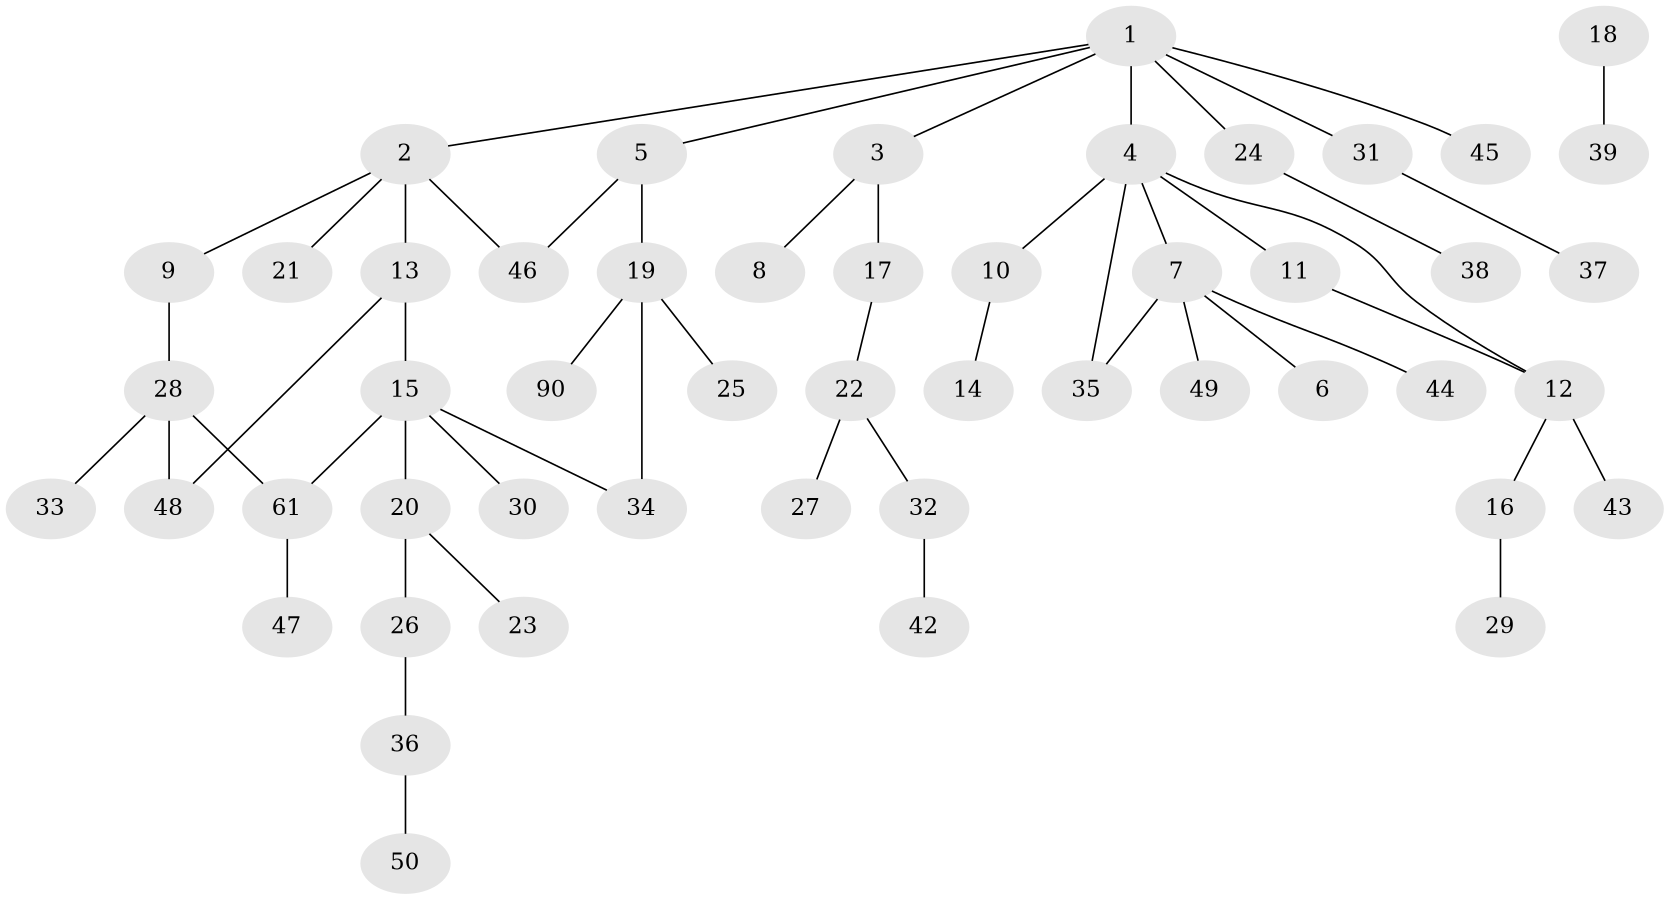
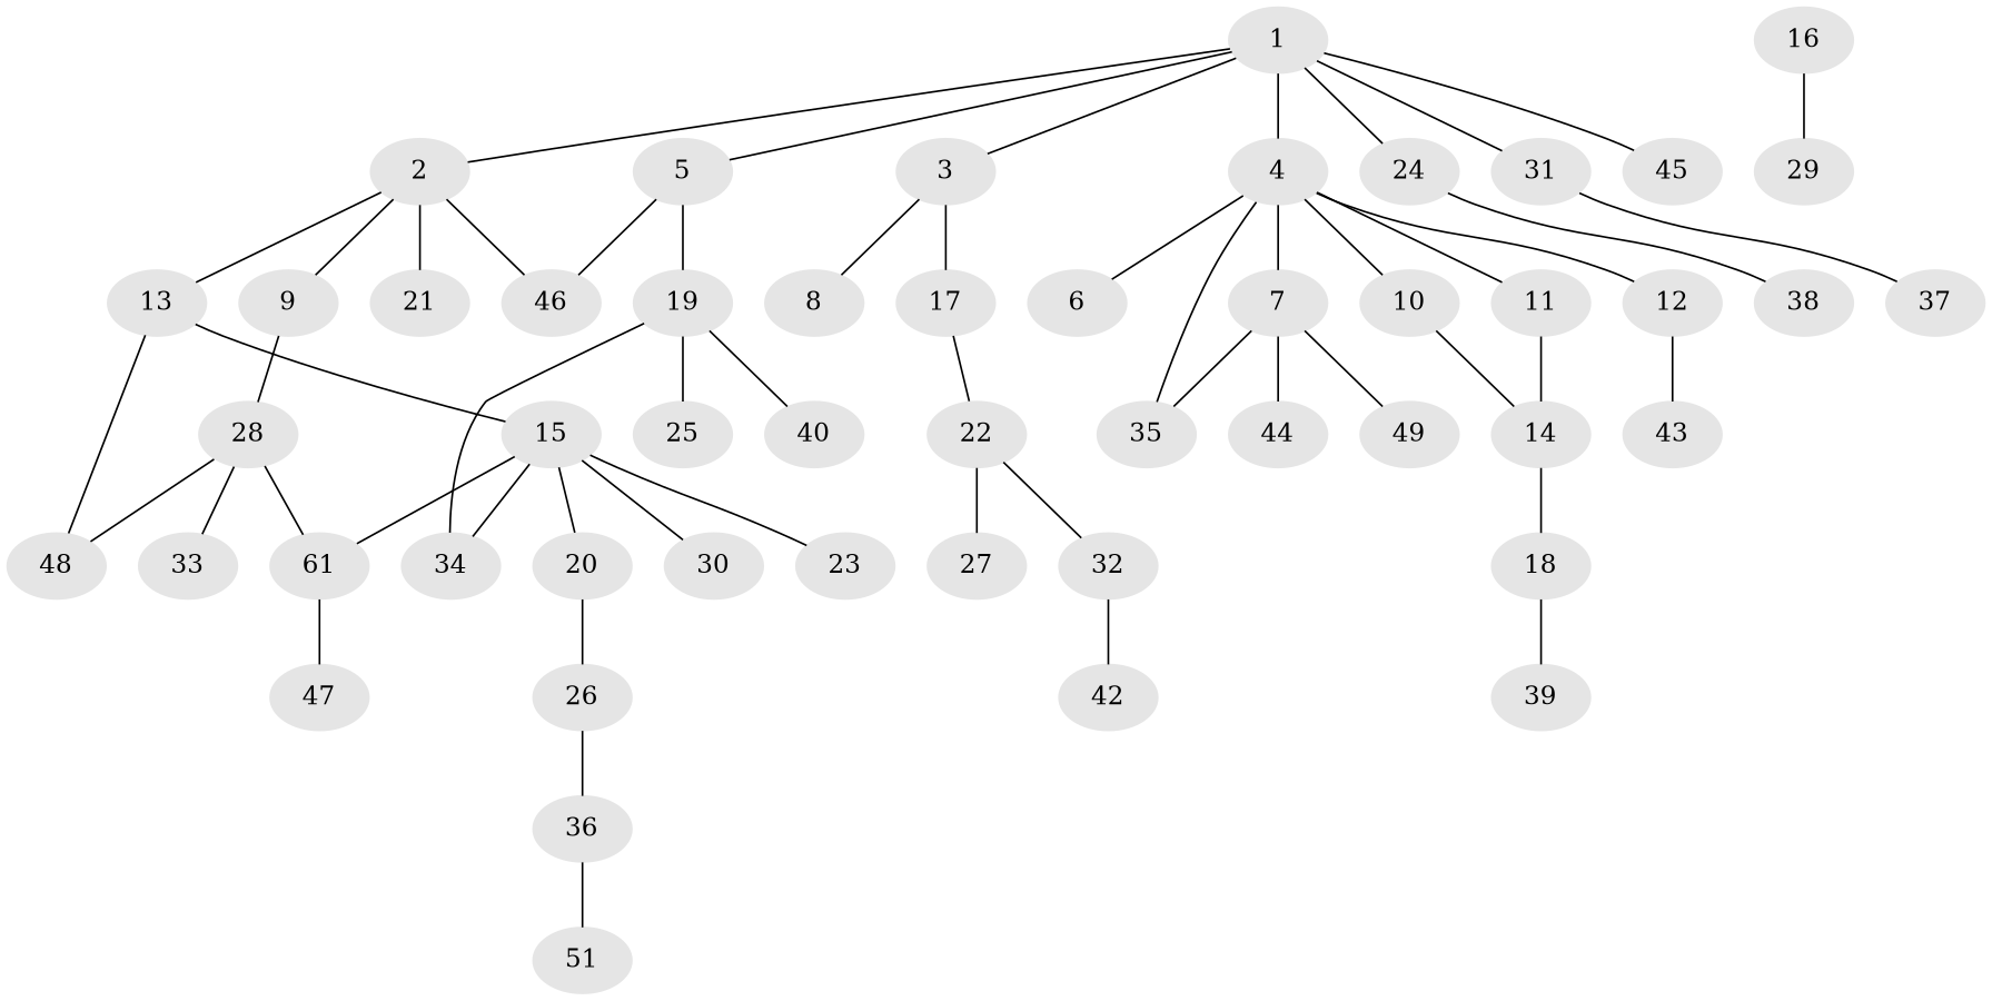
  graph {
    node [color=gray90 style=filled]
    1
    2
    3
    4
    5
    24
    31
    45
    9
    13
    21
    46
    8
    17
    6
    7
    10
    11
    12
    35
    19
    38
    37
    28
    15
    48
    n27 [label=61]
    33
    22
    44
    49
    14
    16
    43
    34
    25
-   40 [label=90]
+   40
    18
    29
    20
    30
    39
    23
    26
    47
    27
    32
    36
    42
-   50
+   50 [label=51]
    1 -- 2
    1 -- 3
    1 -- 4
    1 -- 5
    1 -- 24
    1 -- 31
    1 -- 45
    2 -- 9
    2 -- 13
    2 -- 21
    2 -- 46
    3 -- 8
    3 -- 17
-   7 -- 6
+   4 -- 6
    4 -- 7
    4 -- 10
    4 -- 11
    4 -- 12
    4 -- 35
    5 -- 46
    5 -- 19
    24 -- 38
    31 -- 37
    9 -- 28
    13 -- 15
    13 -- 48
    17 -- 22
    7 -- 35
    7 -- 44
    7 -- 49
    10 -- 14
-   11 -- 12
-   12 -- 16
+   11 -- 14
    12 -- 43
    19 -- 34
    19 -- 25
    19 -- 40
    28 -- 48
    28 -- n27
    28 -- 33
    15 -- n27
    15 -- 34
    15 -- 20
    15 -- 30
    n27 -- 47
    22 -- 27
    22 -- 32
+   14 -- 18
    16 -- 29
    18 -- 39
-   20 -- 23
+   15 -- 23
    20 -- 26
    26 -- 36
    32 -- 42
    36 -- 50
  }
